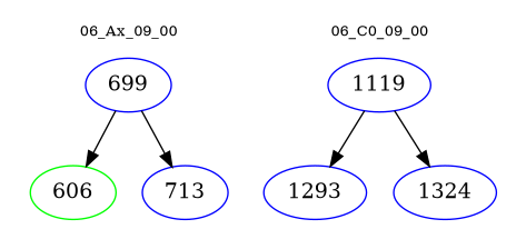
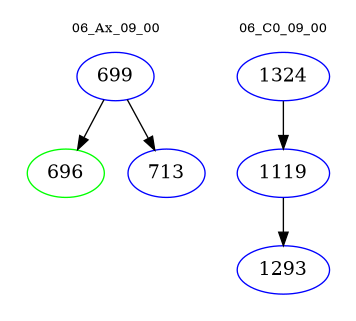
  digraph {
    node [color=blue]
    edge [color=black]
    n1 [label=699]
-   n2 [color=green label=606]
+   n2 [color=green label=696]
    n3 [label=713]
    n4 [label=1119]
    n5 [label=1293]
    n6 [label=1324]
    subgraph cluster_1 {
      color=white
      fontsize=10
      label="06_Ax_09_00"
      n1
      n2
      n3
    }
    subgraph cluster_2 {
      color=white
      fontsize=10
      label="06_C0_09_00"
      n4
      n5
      n6
    }
    n1 -> n2
    n1 -> n3
    n4 -> n5
-   n4 -> n6
+   n6 -> n4
  }
